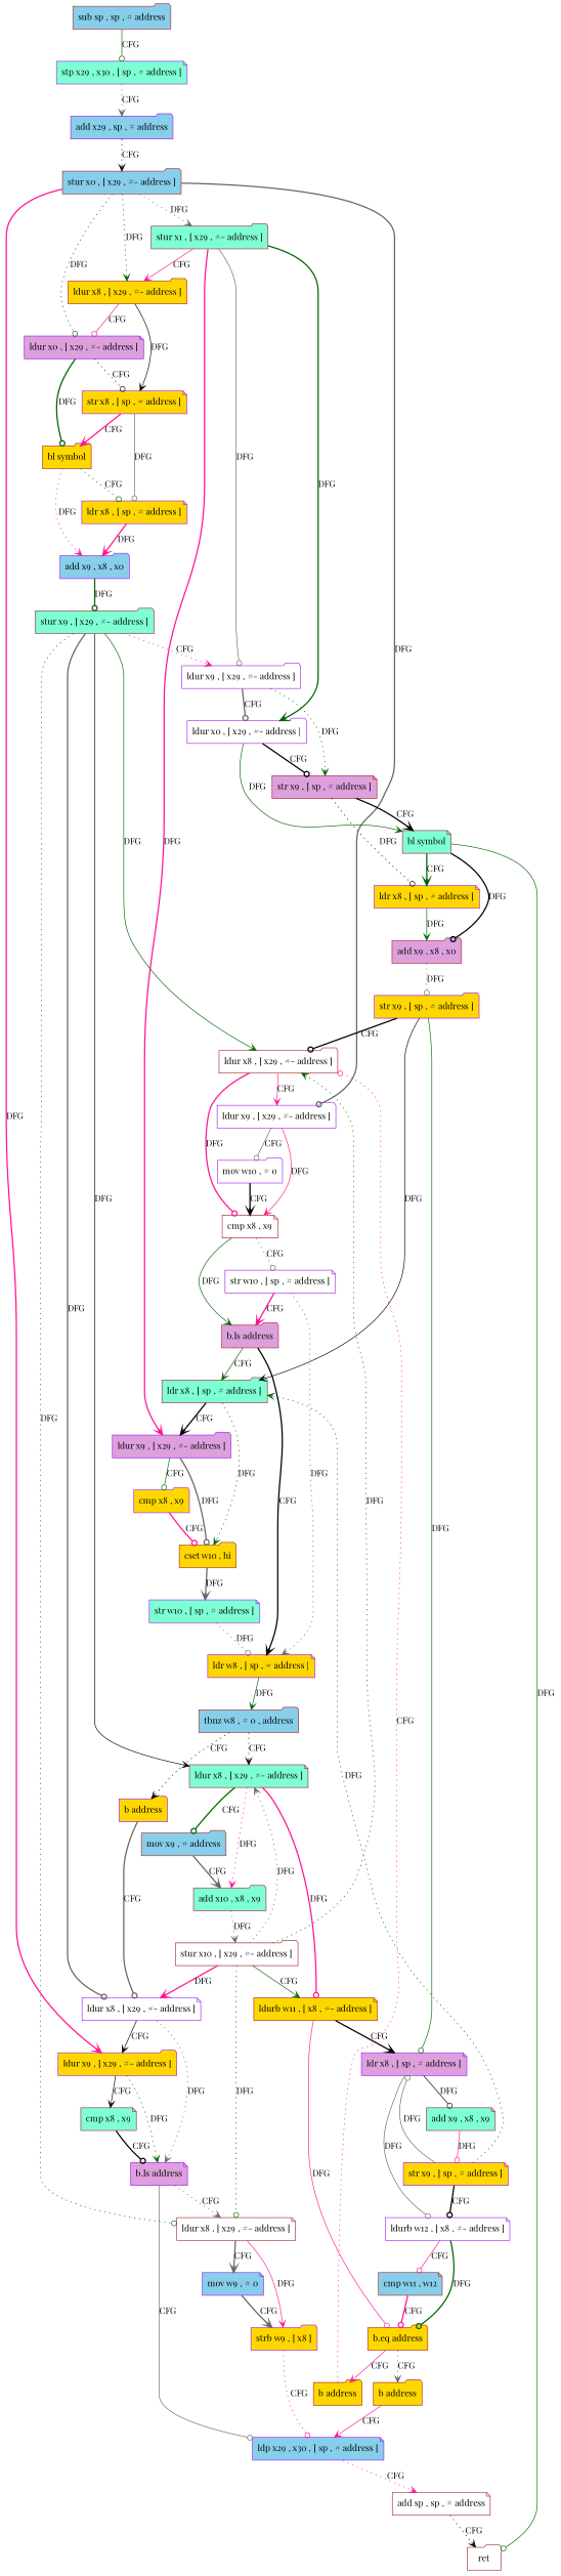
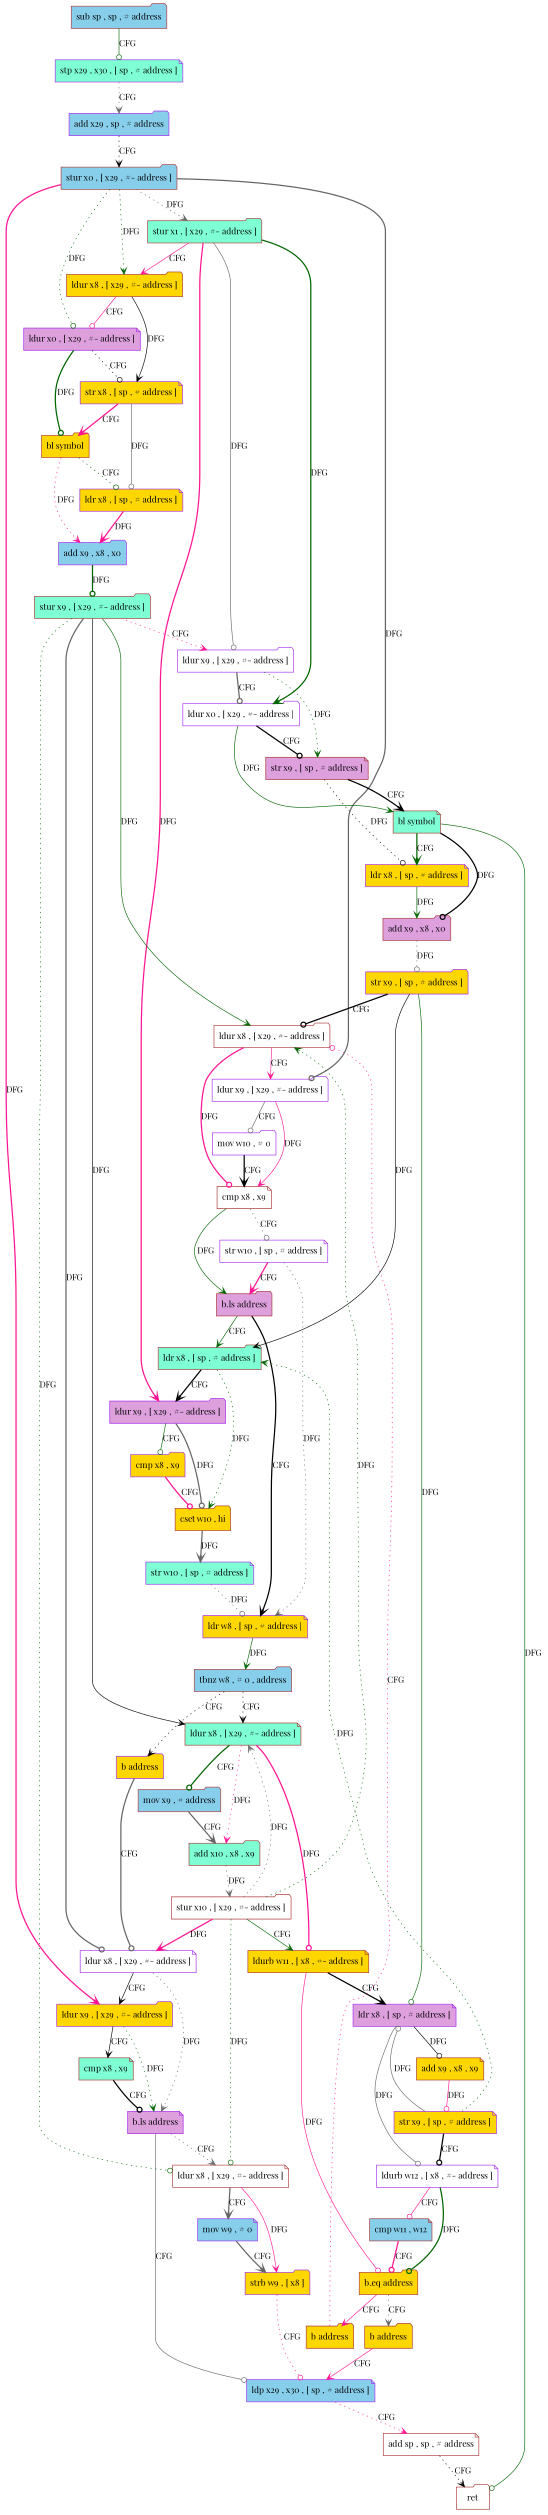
  digraph {
    fontname="Playfair Display"
    node [color=brown fillcolor=gold fontname="Playfair Display" shape=folder style=filled]
    edge [arrowhead=vee color=darkgreen fontname="Playfair Display" style=bold]
    n1 [fillcolor=skyblue label="sub sp , sp , # address"]
    n2 [color=purple fillcolor=aquamarine label="stp x29 , x30 , [ sp , # address ]" shape=note]
    n3 [color=purple fillcolor=skyblue label="add x29 , sp , # address"]
    n4 [fillcolor=skyblue label="stur x0 , [ x29 , #- address ]"]
    n5 [fillcolor=aquamarine label="stur x1 , [ x29 , #- address ]"]
    n6 [label="ldur x8 , [ x29 , #- address ]"]
    n7 [color=purple fillcolor=plum label="ldur x0 , [ x29 , #- address ]" shape=note]
    n8 [color=purple label="ldur x9 , [ x29 , #- address ]"]
    n9 [color=purple fillcolor=white label="ldur x9 , [ x29 , #- address ]"]
    n10 [color=purple fillcolor=white label="ldur x9 , [ x29 , #- address ]"]
    n11 [color=purple fillcolor=white label="ldur x0 , [ x29 , #- address ]"]
    n12 [color=purple fillcolor=plum label="ldur x9 , [ x29 , #- address ]"]
    n13 [color=purple label="str x8 , [ sp , # address ]" shape=note]
    n14 [label="bl symbol"]
    n15 [color=purple fillcolor=plum label="b.ls address" shape=note]
    n16 [fillcolor=aquamarine label="cmp x8 , x9" shape=note]
    n17 [fillcolor=white label="cmp x8 , x9" shape=note]
    n18 [color=purple fillcolor=white label="mov w10 , # 0"]
    n19 [fillcolor=plum label="str x9 , [ sp , # address ]" shape=note]
    n20 [fillcolor=aquamarine label="bl symbol" shape=note]
    n21 [label="cset w10 , hi"]
    n22 [color=purple label="cmp x8 , x9"]
    n23 [color=purple label="ldr x8 , [ sp , # address ]" shape=note]
    n24 [color=purple fillcolor=skyblue label="add x9 , x8 , x0"]
    n25 [fillcolor=aquamarine label="stur x9 , [ x29 , #- address ]"]
    n26 [fillcolor=white label="ldur x8 , [ x29 , #- address ]"]
    n27 [fillcolor=aquamarine label="ldur x8 , [ x29 , #- address ]" shape=note]
    n28 [color=purple fillcolor=white label="ldur x8 , [ x29 , #- address ]" shape=note]
    n29 [fillcolor=white label="ldur x8 , [ x29 , #- address ]" shape=note]
    n30 [fillcolor=skyblue label="mov x9 , # address"]
    n31 [fillcolor=aquamarine label="add x10 , x8 , x9"]
    n32 [label="ldurb w11 , [ x8 , #- address ]" shape=note]
    n33 [color=purple fillcolor=skyblue label="mov w9 , # 0" shape=note]
    n34 [color=purple label="strb w9 , [ x8 ]"]
    n35 [color=purple label="ldr x8 , [ sp , # address ]" shape=note]
    n36 [fillcolor=plum label="add x9 , x8 , x0"]
    n37 [fillcolor=white label=ret]
    n38 [color=purple label="str x9 , [ sp , # address ]"]
    n39 [fillcolor=aquamarine label="ldr x8 , [ sp , # address ]"]
    n40 [color=purple fillcolor=plum label="ldr x8 , [ sp , # address ]" shape=note]
-   n41 [fillcolor=aquamarine label="add x9 , x8 , x9" shape=note]
+   n41 [label="add x9 , x8 , x9" shape=note]
    n42 [color=purple fillcolor=white label="ldurb w12 , [ x8 , #- address ]" shape=note]
    n43 [color=purple fillcolor=white label="str w10 , [ sp , # address ]" shape=note]
    n44 [fillcolor=plum label="b.ls address"]
    n45 [color=purple label="ldr w8 , [ sp , # address ]" shape=note]
    n46 [fillcolor=skyblue label="tbnz w8 , # 0 , address"]
    n47 [color=purple label="b address"]
    n48 [fillcolor=white label="stur x10 , [ x29 , #- address ]"]
    n49 [label="b.eq address"]
    n50 [color=purple fillcolor=aquamarine label="str w10 , [ sp , # address ]" shape=note]
    n51 [label="b address"]
    n52 [label="b address"]
    n53 [color=purple label="str x9 , [ sp , # address ]" shape=note]
    n54 [fillcolor=skyblue label="cmp w11 , w12" shape=note]
    n55 [color=purple fillcolor=skyblue label="ldp x29 , x30 , [ sp , # address ]" shape=note]
    n56 [fillcolor=white label="add sp , sp , # address" shape=note]
    n1 -> n2 [arrowhead=odot label=CFG style=solid]
    n2 -> n3 [color=gray40 label=CFG style=dotted]
    n3 -> n4 [color=black label=CFG style=dotted]
    n4 -> n5 [color=gray40 label=DFG style=dotted]
    n4 -> n6 [label=DFG style=dotted]
    n4 -> n7 [arrowhead=odot label=DFG style=dotted]
    n4 -> n8 [color=deeppink label=DFG]
    n4 -> n9 [arrowhead=odot color=gray40 label=DFG]
    n5 -> n6 [color=deeppink label=CFG style=solid]
    n5 -> n10 [arrowhead=odot color=gray40 label=DFG style=solid]
    n5 -> n11 [label=DFG]
    n5 -> n12 [color=deeppink label=DFG]
    n6 -> n7 [arrowhead=odot color=deeppink label=CFG style=solid]
    n6 -> n13 [color=black label=DFG style=solid]
    n7 -> n13 [arrowhead=odot color=black label=CFG style=dotted]
    n7 -> n14 [arrowhead=odot label=DFG]
    n8 -> n15 [label=DFG style=dotted]
    n8 -> n16 [color=black label=CFG style=solid]
    n9 -> n17 [color=deeppink label=DFG style=solid]
    n9 -> n18 [arrowhead=odot color=gray40 label=CFG style=solid]
    n10 -> n11 [arrowhead=odot color=gray40 label=CFG]
    n10 -> n19 [label=DFG style=dotted]
    n11 -> n19 [arrowhead=odot color=black label=CFG]
    n11 -> n20 [label=DFG style=solid]
    n12 -> n21 [arrowhead=odot color=gray40 label=DFG]
    n12 -> n22 [arrowhead=odot label=CFG style=solid]
    n13 -> n14 [color=deeppink label=CFG]
    n13 -> n23 [arrowhead=odot color=gray40 label=DFG style=solid]
    n14 -> n23 [arrowhead=odot label=CFG style=dotted]
    n14 -> n24 [color=deeppink label=DFG style=dotted]
    n15 -> n29 [color=gray40 label=CFG style=dotted]
    n15 -> n55 [arrowhead=odot color=gray40 label=CFG style=solid]
    n16 -> n15 [arrowhead=odot color=black label=CFG]
    n17 -> n43 [arrowhead=odot color=gray40 label=CFG style=dotted]
    n17 -> n44 [label=DFG style=solid]
    n18 -> n17 [color=black label=CFG]
    n19 -> n20 [color=black label=CFG]
    n19 -> n35 [arrowhead=odot color=black label=DFG style=dotted]
    n20 -> n35 [label=CFG]
    n20 -> n36 [arrowhead=odot color=black label=DFG]
    n20 -> n37 [arrowhead=odot label=DFG style=solid]
    n21 -> n50 [color=gray40 label=DFG]
    n22 -> n21 [arrowhead=odot color=deeppink label=CFG]
    n23 -> n24 [color=deeppink label=DFG]
    n24 -> n25 [arrowhead=odot label=DFG]
    n25 -> n10 [color=deeppink label=CFG style=dotted]
    n25 -> n26 [label=DFG style=solid]
    n25 -> n27 [color=black label=DFG style=solid]
    n25 -> n28 [arrowhead=odot color=gray40 label=DFG]
    n25 -> n29 [arrowhead=odot label=DFG style=dotted]
    n26 -> n9 [color=deeppink label=CFG style=solid]
    n26 -> n17 [arrowhead=odot color=deeppink label=DFG]
    n27 -> n30 [arrowhead=odot label=CFG]
    n27 -> n31 [color=deeppink label=DFG style=dotted]
    n27 -> n32 [arrowhead=odot color=deeppink label=DFG]
    n28 -> n8 [color=black label=CFG style=solid]
    n28 -> n15 [color=gray40 label=DFG style=dotted]
    n29 -> n33 [color=gray40 label=CFG]
    n29 -> n34 [color=deeppink label=DFG style=solid]
    n30 -> n31 [color=gray40 label=CFG]
    n31 -> n48 [color=gray40 label=DFG style=dotted]
    n32 -> n40 [color=black label=CFG]
    n32 -> n49 [arrowhead=odot color=deeppink label=DFG style=solid]
    n33 -> n34 [color=gray40 label=CFG]
    n34 -> n55 [arrowhead=odot color=deeppink label=CFG style=dotted]
    n35 -> n36 [label=DFG style=solid]
    n36 -> n38 [arrowhead=odot color=gray40 label=DFG style=dotted]
    n38 -> n26 [arrowhead=odot color=black label=CFG]
    n38 -> n39 [color=black label=DFG style=solid]
    n38 -> n40 [arrowhead=odot label=DFG style=solid]
    n39 -> n12 [color=black label=CFG]
    n39 -> n21 [label=DFG style=dotted]
    n40 -> n41 [arrowhead=odot color=black label=DFG style=solid]
    n40 -> n42 [arrowhead=odot color=gray40 label=DFG style=solid]
    n41 -> n53 [arrowhead=odot color=deeppink label=DFG style=solid]
    n42 -> n49 [arrowhead=odot label=DFG]
    n42 -> n54 [arrowhead=odot color=deeppink label=CFG style=solid]
    n43 -> n44 [color=deeppink label=CFG]
    n43 -> n45 [color=gray40 label=DFG style=dotted]
    n44 -> n39 [label=CFG style=solid]
    n44 -> n45 [color=black label=CFG]
    n45 -> n46 [label=DFG style=solid]
    n46 -> n27 [color=black label=CFG style=dotted]
    n46 -> n47 [color=black label=CFG style=dotted]
    n47 -> n28 [arrowhead=odot color=gray40 label=CFG]
    n48 -> n26 [label=DFG style=dotted]
    n48 -> n27 [color=gray40 label=DFG style=dotted]
    n48 -> n28 [color=deeppink label=DFG]
    n48 -> n29 [arrowhead=odot label=DFG style=dotted]
    n48 -> n32 [label=CFG style=solid]
    n49 -> n51 [color=deeppink label=CFG style=solid]
    n49 -> n52 [color=gray40 label=CFG style=dotted]
    n50 -> n45 [arrowhead=odot color=gray40 label=DFG style=dotted]
    n51 -> n26 [arrowhead=odot color=deeppink label=CFG style=dotted]
    n52 -> n55 [color=deeppink label=CFG style=solid]
    n53 -> n39 [label=DFG style=dotted]
    n53 -> n40 [arrowhead=odot color=gray40 label=DFG style=solid]
    n53 -> n42 [arrowhead=odot color=black label=CFG]
    n54 -> n49 [arrowhead=odot color=deeppink label=CFG]
    n55 -> n56 [color=deeppink label=CFG style=dotted]
    n56 -> n37 [color=black label=CFG style=dotted]
  }
